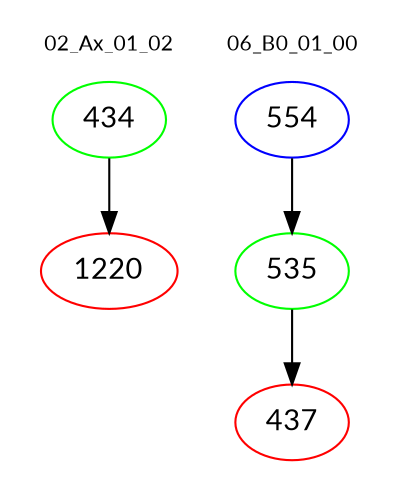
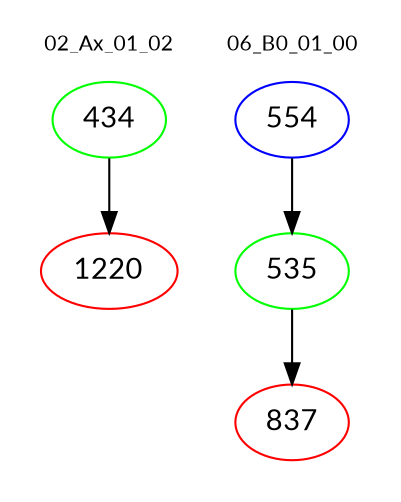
  digraph {
    fontname=Lato
    node [color=green fontname=Lato]
    edge [color=black fontname=Lato]
    n1 [label=434]
    n2 [color=red label=1220]
    n3 [label=535]
    n4 [color=blue label=554]
-   n5 [color=red label=437]
+   n5 [color=red label=837]
    subgraph cluster_1 {
      color=white
      fontsize=10
      label="02_Ax_01_02"
      n1
      n2
    }
    subgraph cluster_2 {
      color=white
      fontsize=10
      label="06_B0_01_00"
      n3
      n4
      n5
    }
    n1 -> n2
    n3 -> n5
    n4 -> n3
  }
